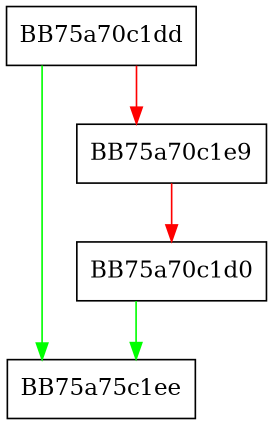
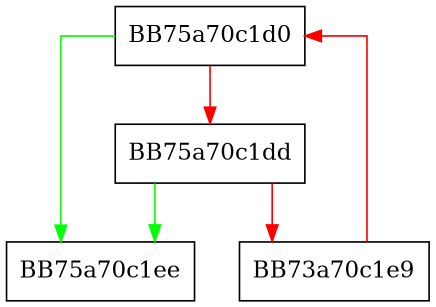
  digraph {
    splines=ortho
    node [shape=box]
    edge [color=red]
    BB75a70c1d0
-   BB75a70c1ee [label=BB75a75c1ee]
+   BB75a70c1ee
    BB75a70c1dd
-   BB75a70c1e9
+   BB75a70c1e9 [label=BB73a70c1e9]
    BB75a70c1d0 -> BB75a70c1ee [color=green]
+   BB75a70c1d0 -> BB75a70c1dd
    BB75a70c1dd -> BB75a70c1ee [color=green]
    BB75a70c1dd -> BB75a70c1e9
    BB75a70c1e9 -> BB75a70c1d0
  }
